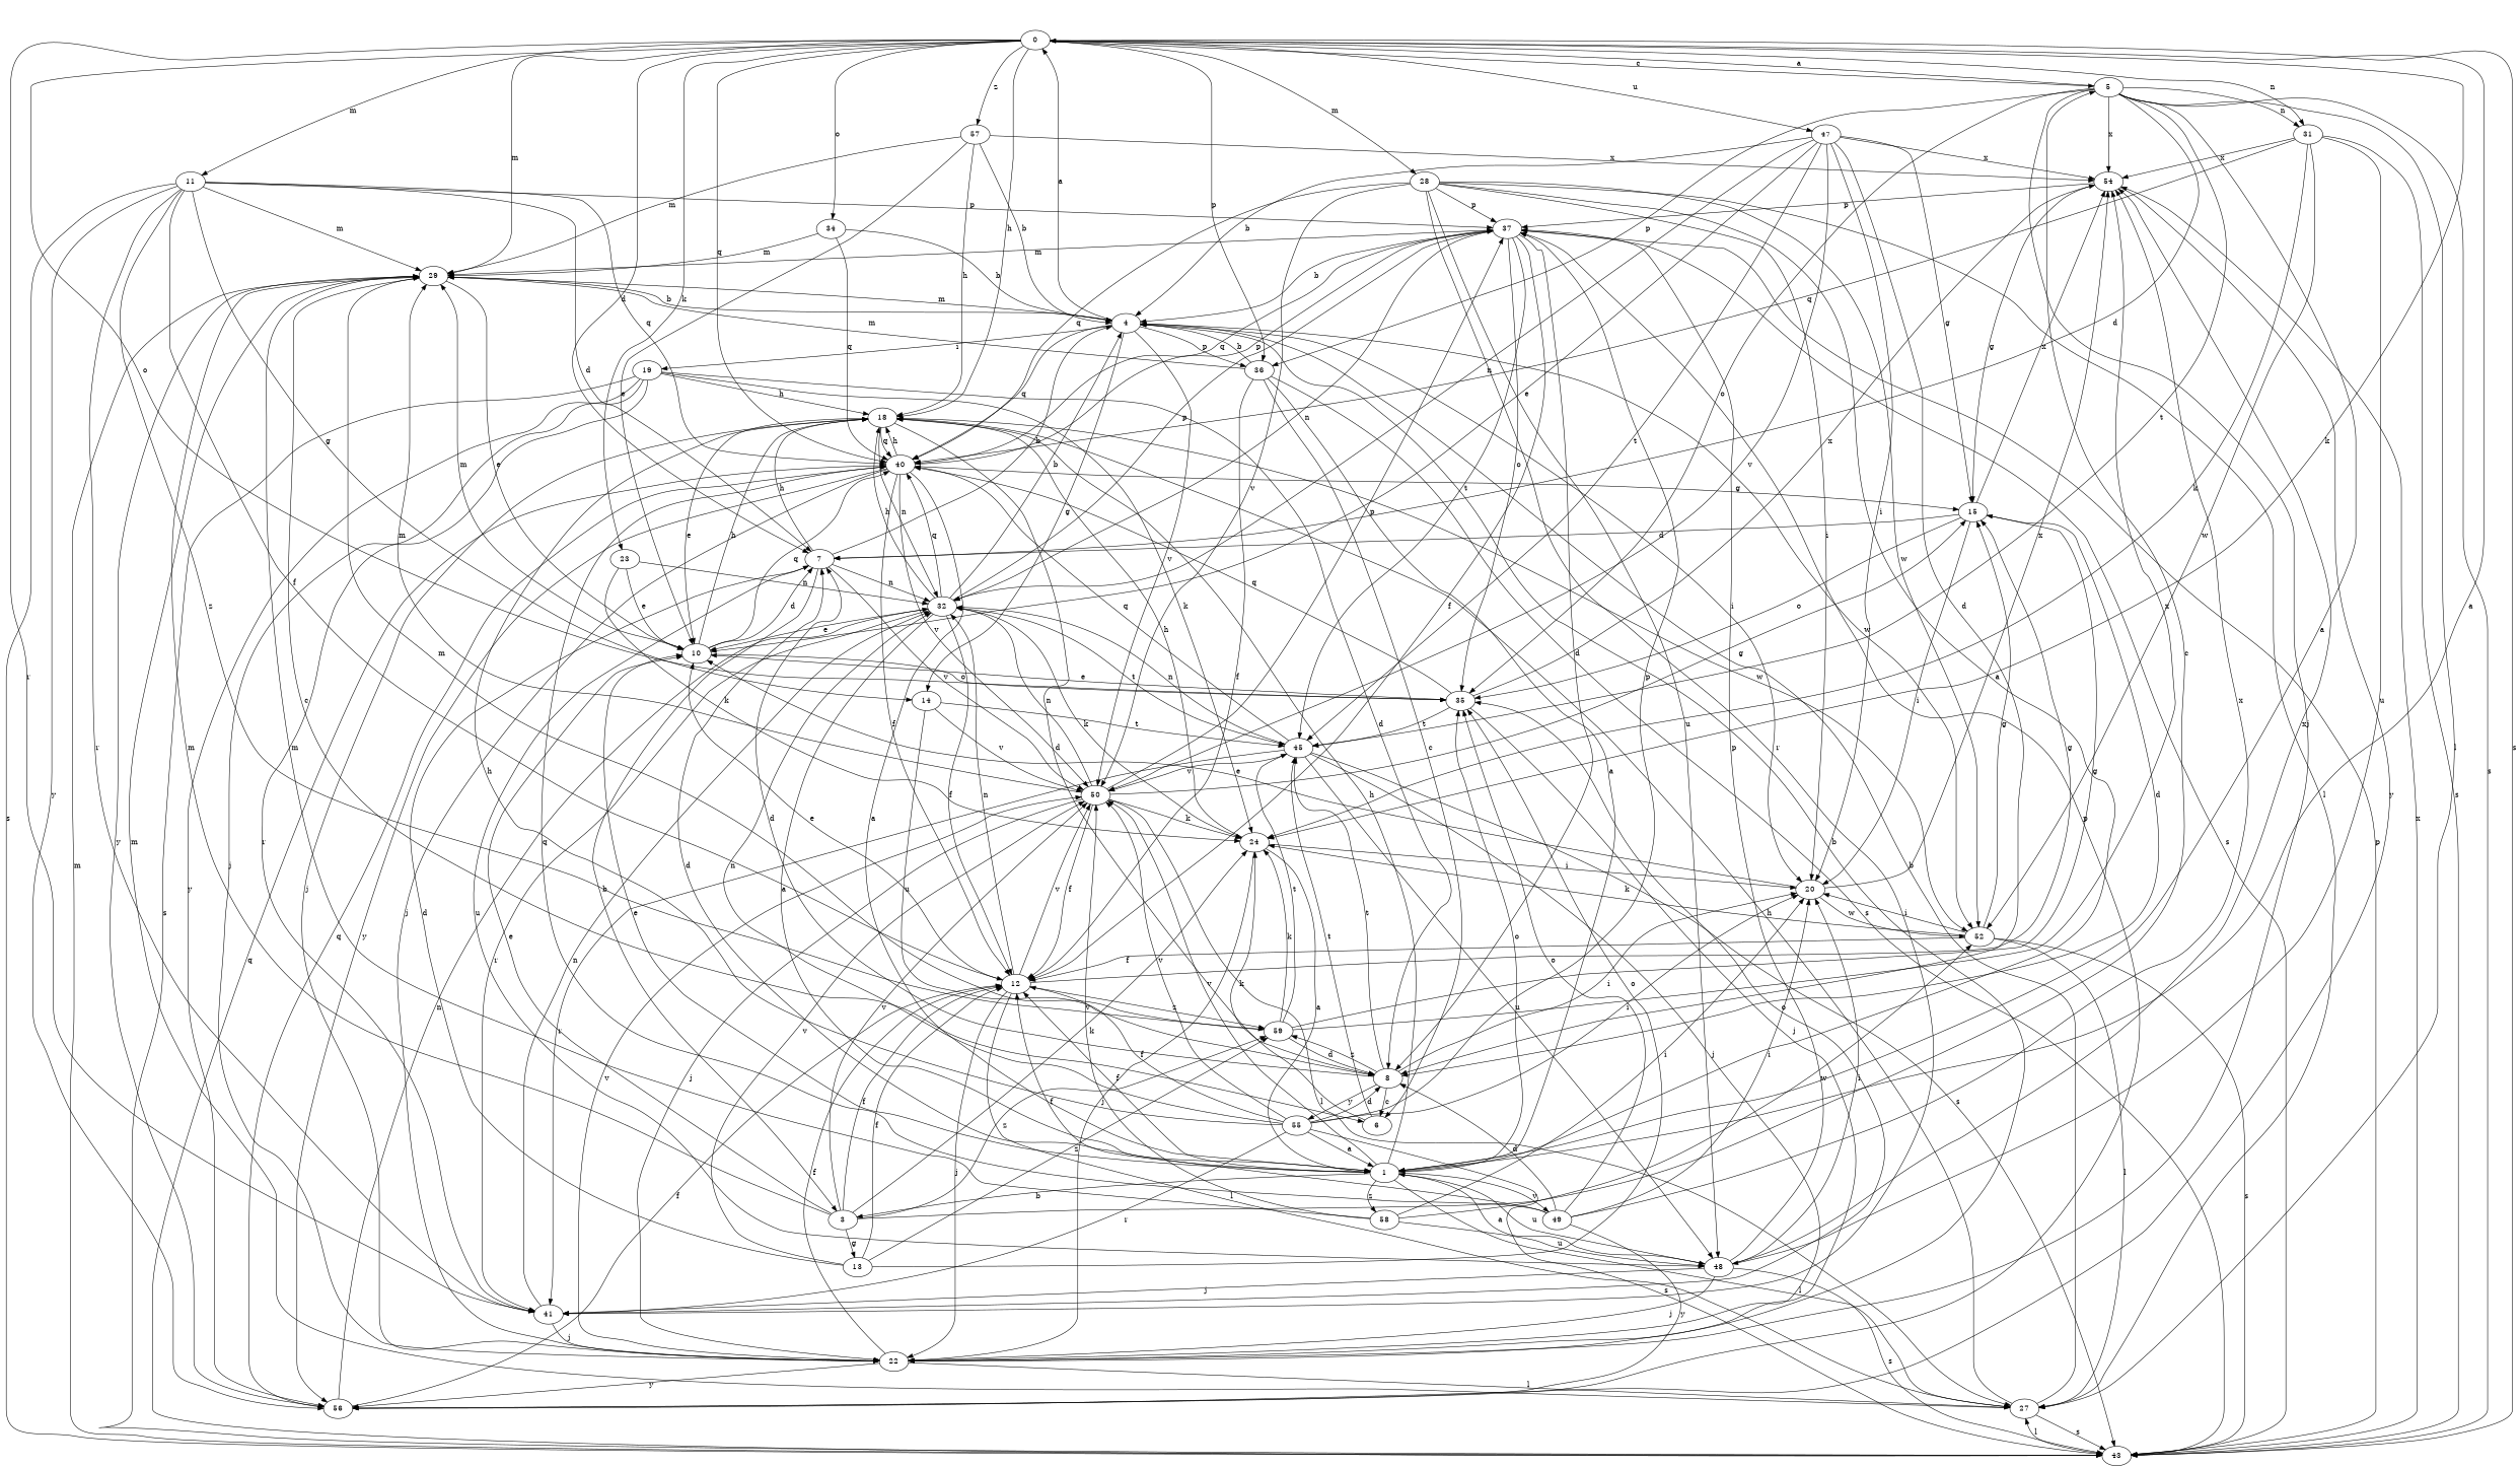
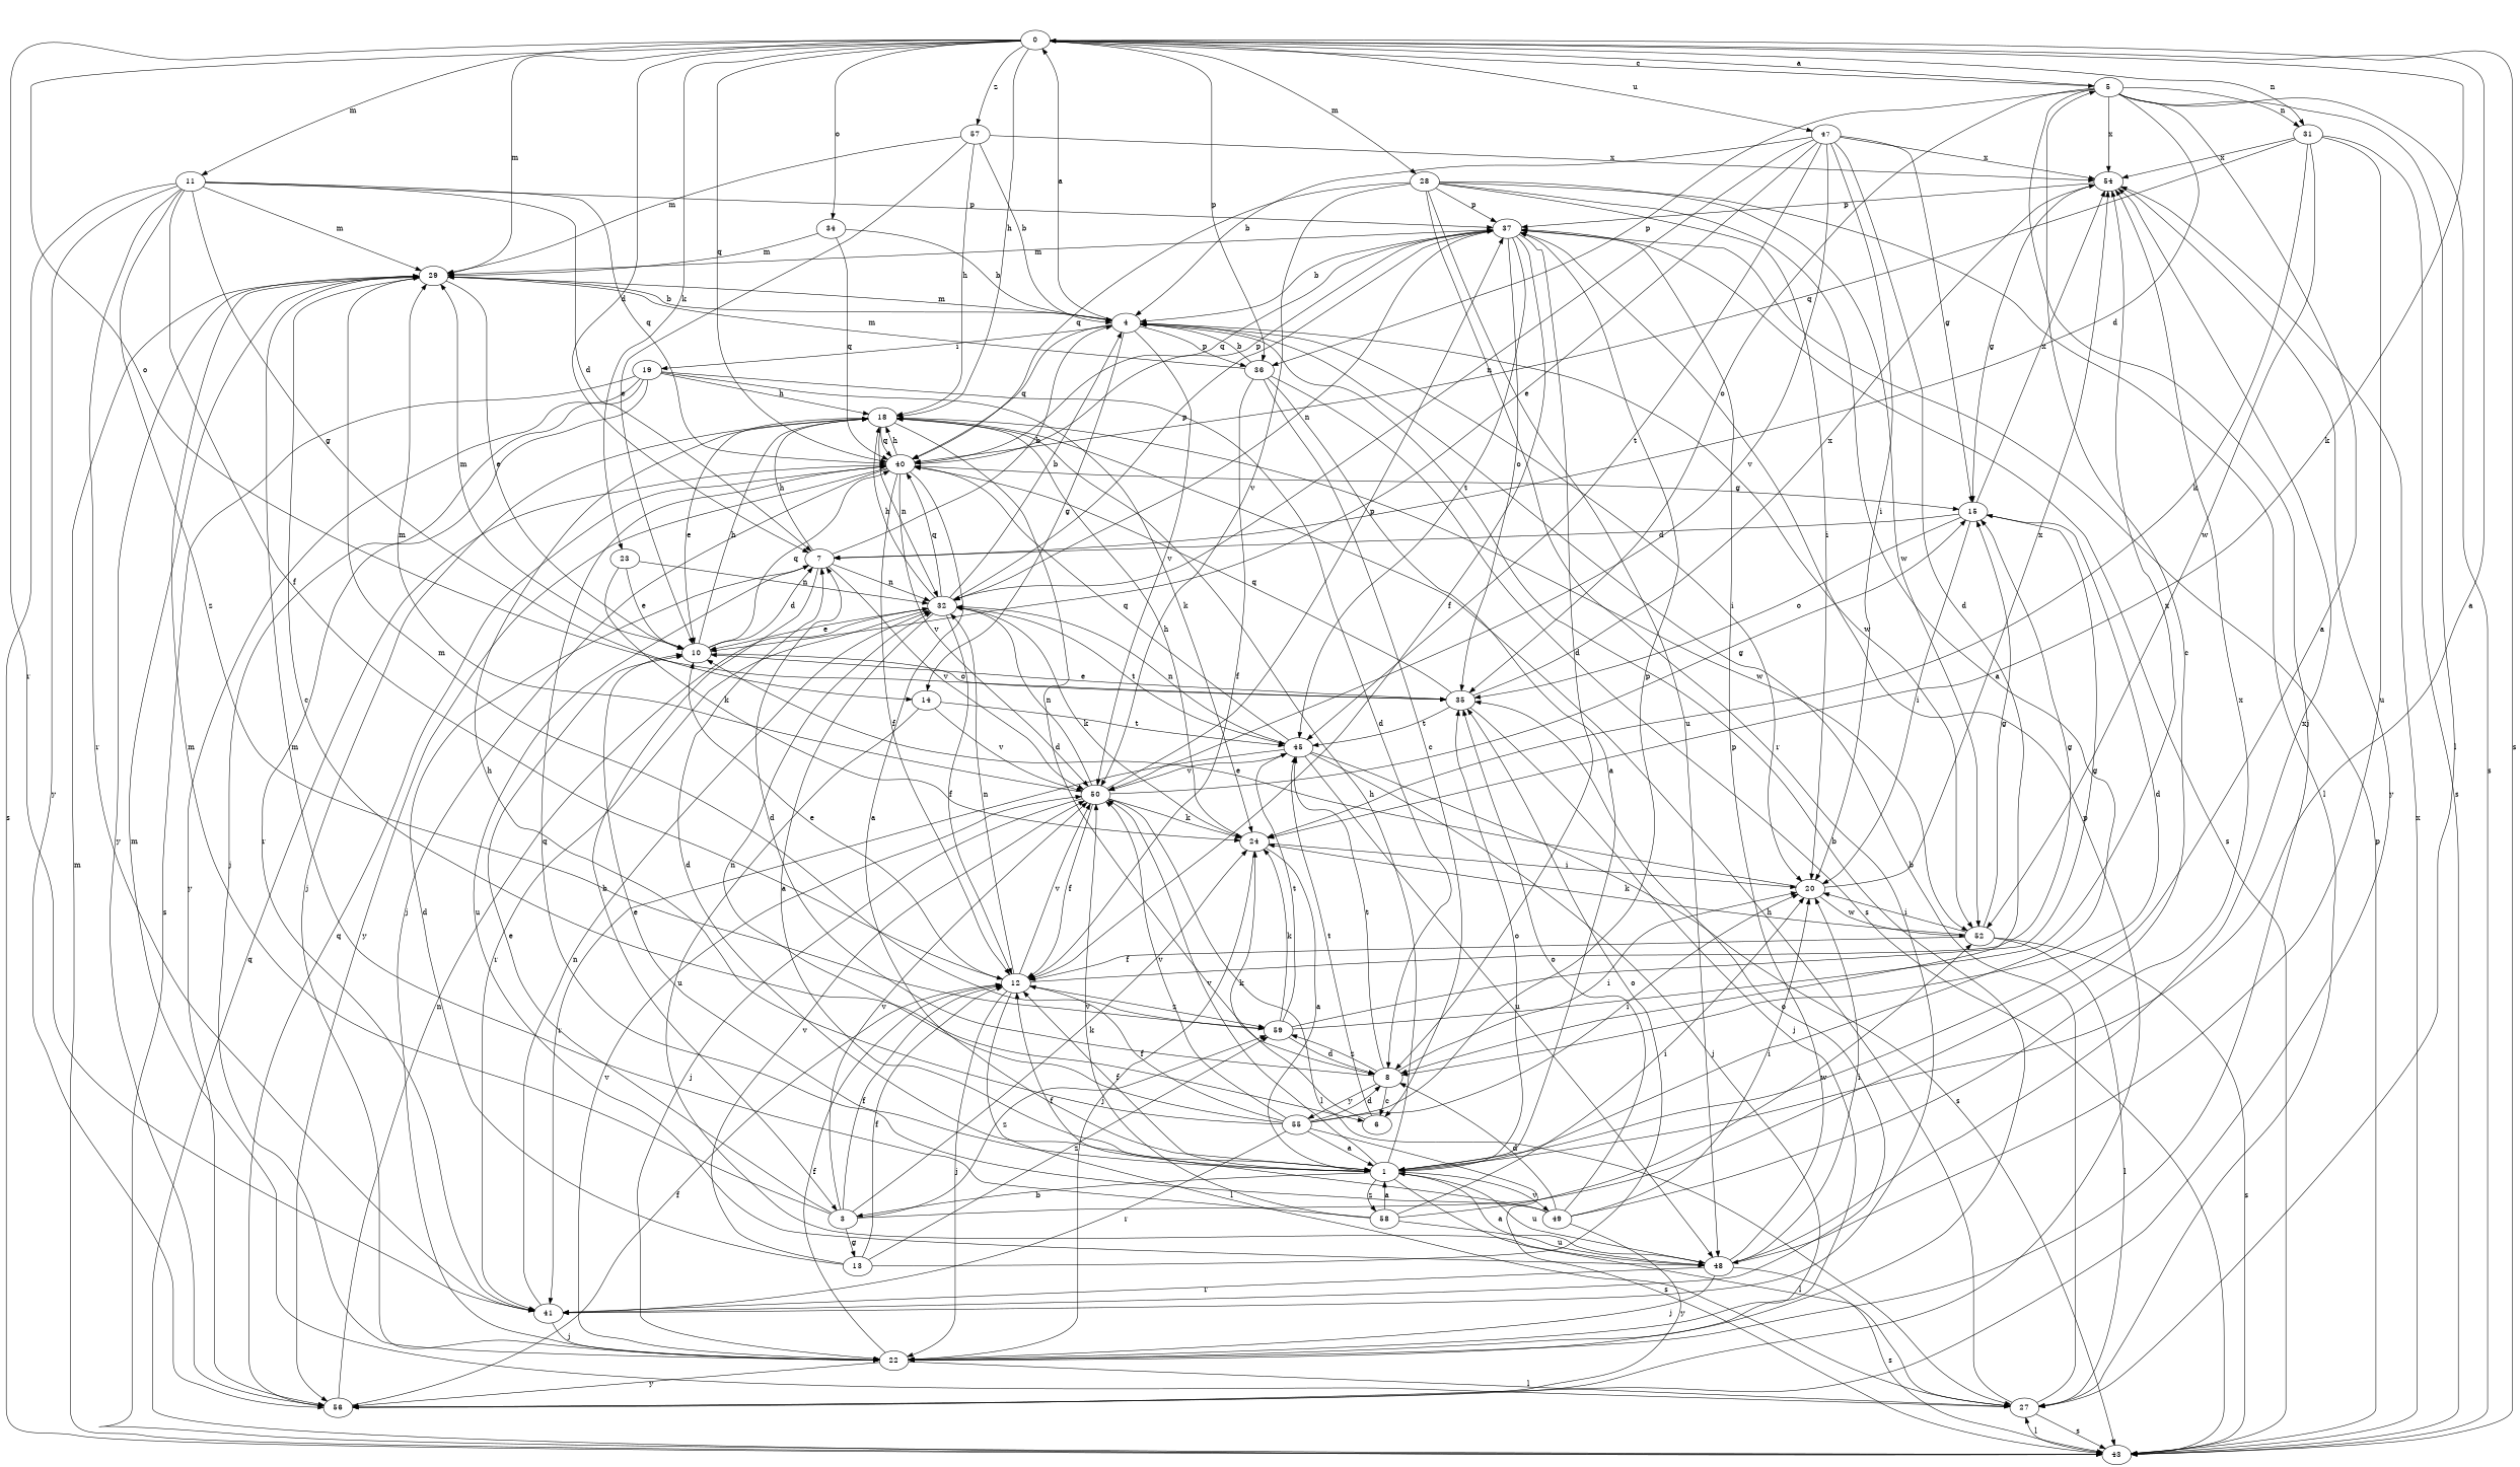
  strict digraph {
    0
    5
    7
    11
    18
    23
    24
    28
    29
    31
    34
    35
    36
    40
    41
    43
    47
    57
    1
    27
    22
    45
    54
    3
    48
    50
    4
    32
    12
    59
    14
    37
    56
    10
    52
    8
    20
    6
    15
    49
    58
    13
    19
    55
    0 -> 5 [label=c]
    0 -> 7 [label=d]
    0 -> 11 [label=m]
    0 -> 18 [label=h]
    0 -> 23 [label=k]
    0 -> 24 [label=k]
    0 -> 28 [label=m]
    0 -> 29 [label=m]
    0 -> 31 [label=n]
    0 -> 34 [label=o]
    0 -> 35 [label=o]
    0 -> 36 [label=p]
    0 -> 40 [label=q]
    0 -> 41 [label=r]
    0 -> 43 [label=s]
    0 -> 47 [label=u]
    0 -> 57 [label=z]
    5 -> 0 [label=a]
    5 -> 7 [label=d]
    5 -> 31 [label=n]
    5 -> 35 [label=o]
    5 -> 36 [label=p]
    5 -> 43 [label=s]
    5 -> 1 [label=a]
    5 -> 27 [label=l]
    5 -> 22 [label=j]
-   5 -> 45 [label=t]
    5 -> 54 [label=x]
    7 -> 18 [label=h]
    7 -> 3 [label=b]
    7 -> 48 [label=u]
    7 -> 50 [label=v]
    7 -> 4 [label=b]
    7 -> 32 [label=n]
    11 -> 7 [label=d]
    11 -> 29 [label=m]
    11 -> 40 [label=q]
    11 -> 41 [label=r]
    11 -> 43 [label=s]
    11 -> 12 [label=f]
    11 -> 59 [label=z]
    11 -> 14 [label=g]
    11 -> 37 [label=p]
    11 -> 56 [label=y]
    18 -> 40 [label=q]
    18 -> 22 [label=j]
    18 -> 32 [label=n]
    18 -> 10 [label=e]
    18 -> 52 [label=w]
    18 -> 8 [label=d]
    23 -> 24 [label=k]
    23 -> 32 [label=n]
    23 -> 10 [label=e]
    24 -> 18 [label=h]
    24 -> 1 [label=a]
    24 -> 22 [label=j]
    24 -> 20 [label=i]
    28 -> 40 [label=q]
    28 -> 41 [label=r]
    28 -> 1 [label=a]
    28 -> 27 [label=l]
    28 -> 48 [label=u]
    28 -> 50 [label=v]
    28 -> 37 [label=p]
    28 -> 52 [label=w]
    28 -> 20 [label=i]
    29 -> 4 [label=b]
    29 -> 56 [label=y]
    29 -> 10 [label=e]
    29 -> 6 [label=c]
    31 -> 24 [label=k]
    31 -> 40 [label=q]
    31 -> 43 [label=s]
    31 -> 54 [label=x]
    31 -> 48 [label=u]
    31 -> 52 [label=w]
    34 -> 29 [label=m]
    34 -> 40 [label=q]
    34 -> 4 [label=b]
    35 -> 40 [label=q]
    35 -> 22 [label=j]
    35 -> 45 [label=t]
    35 -> 54 [label=x]
    35 -> 10 [label=e]
    36 -> 29 [label=m]
    36 -> 43 [label=s]
    36 -> 1 [label=a]
    36 -> 4 [label=b]
    36 -> 12 [label=f]
    36 -> 6 [label=c]
    40 -> 18 [label=h]
    40 -> 1 [label=a]
    40 -> 22 [label=j]
    40 -> 50 [label=v]
    40 -> 12 [label=f]
    40 -> 37 [label=p]
    40 -> 56 [label=y]
    40 -> 15 [label=g]
    41 -> 35 [label=o]
    41 -> 22 [label=j]
    41 -> 32 [label=n]
    43 -> 29 [label=m]
    43 -> 40 [label=q]
    43 -> 27 [label=l]
    43 -> 54 [label=x]
    43 -> 37 [label=p]
    47 -> 45 [label=t]
    47 -> 54 [label=x]
    47 -> 50 [label=v]
    47 -> 4 [label=b]
    47 -> 32 [label=n]
    47 -> 10 [label=e]
    47 -> 8 [label=d]
    47 -> 20 [label=i]
    47 -> 15 [label=g]
    57 -> 18 [label=h]
    57 -> 29 [label=m]
    57 -> 54 [label=x]
    57 -> 4 [label=b]
    57 -> 10 [label=e]
    1 -> 0 [label=a]
    1 -> 7 [label=d]
    1 -> 18 [label=h]
    1 -> 35 [label=o]
    1 -> 27 [label=l]
    1 -> 3 [label=b]
    1 -> 48 [label=u]
    1 -> 50 [label=v]
    1 -> 12 [label=f]
    1 -> 10 [label=e]
    1 -> 49 [label=v]
    1 -> 58 [label=z]
    27 -> 18 [label=h]
    27 -> 29 [label=m]
    27 -> 43 [label=s]
    27 -> 4 [label=b]
    22 -> 27 [label=l]
    22 -> 50 [label=v]
    22 -> 4 [label=b]
    22 -> 12 [label=f]
    22 -> 56 [label=y]
    45 -> 40 [label=q]
    45 -> 41 [label=r]
    45 -> 43 [label=s]
    45 -> 22 [label=j]
    45 -> 48 [label=u]
    45 -> 50 [label=v]
    45 -> 32 [label=n]
    54 -> 37 [label=p]
    54 -> 56 [label=y]
    54 -> 15 [label=g]
    3 -> 5 [label=c]
    3 -> 24 [label=k]
    3 -> 29 [label=m]
    3 -> 50 [label=v]
    3 -> 12 [label=f]
    3 -> 59 [label=z]
    3 -> 10 [label=e]
    3 -> 13 [label=g]
-   48 -> 41 [label=j]
+   48 -> 41 [label=r]
    48 -> 43 [label=s]
    48 -> 1 [label=a]
    48 -> 22 [label=j]
    48 -> 54 [label=x]
    48 -> 37 [label=p]
    48 -> 20 [label=i]
    50 -> 24 [label=k]
    50 -> 29 [label=m]
    50 -> 27 [label=l]
    50 -> 22 [label=j]
    50 -> 32 [label=n]
    50 -> 12 [label=f]
    50 -> 37 [label=p]
    50 -> 15 [label=g]
    4 -> 0 [label=a]
    4 -> 29 [label=m]
    4 -> 36 [label=p]
    4 -> 40 [label=q]
    4 -> 50 [label=v]
    4 -> 14 [label=g]
    4 -> 52 [label=w]
    4 -> 20 [label=i]
    4 -> 19 [label=i]
    32 -> 18 [label=h]
    32 -> 24 [label=k]
    32 -> 40 [label=q]
    32 -> 41 [label=r]
    32 -> 1 [label=a]
    32 -> 45 [label=t]
    32 -> 4 [label=b]
    32 -> 12 [label=f]
    32 -> 37 [label=p]
    32 -> 10 [label=e]
    12 -> 27 [label=l]
    12 -> 22 [label=j]
    12 -> 50 [label=v]
    12 -> 32 [label=n]
    12 -> 59 [label=z]
    12 -> 10 [label=e]
    12 -> 15 [label=g]
    59 -> 24 [label=k]
    59 -> 29 [label=m]
    59 -> 45 [label=t]
    59 -> 54 [label=x]
    59 -> 8 [label=d]
    59 -> 15 [label=g]
    14 -> 45 [label=t]
-   14 -> 8 [label=u]
+   14 -> 48 [label=u]
    14 -> 50 [label=v]
    37 -> 29 [label=m]
    37 -> 35 [label=o]
    37 -> 40 [label=q]
    37 -> 43 [label=s]
    37 -> 45 [label=t]
    37 -> 4 [label=b]
    37 -> 32 [label=n]
    37 -> 12 [label=f]
    37 -> 8 [label=d]
    56 -> 40 [label=q]
    56 -> 32 [label=n]
    56 -> 12 [label=f]
    56 -> 37 [label=p]
    10 -> 7 [label=d]
    10 -> 18 [label=h]
    10 -> 29 [label=m]
    10 -> 35 [label=o]
    10 -> 40 [label=q]
    52 -> 24 [label=k]
    52 -> 43 [label=s]
    52 -> 27 [label=l]
    52 -> 12 [label=f]
    52 -> 20 [label=i]
    52 -> 15 [label=g]
    8 -> 7 [label=d]
    8 -> 45 [label=t]
    8 -> 59 [label=z]
    8 -> 20 [label=i]
    8 -> 6 [label=c]
    8 -> 55 [label=y]
    20 -> 54 [label=x]
    20 -> 10 [label=e]
    20 -> 52 [label=w]
    6 -> 24 [label=k]
    6 -> 45 [label=t]
    15 -> 7 [label=d]
    15 -> 35 [label=o]
    15 -> 54 [label=x]
    15 -> 8 [label=d]
    15 -> 20 [label=i]
    49 -> 35 [label=o]
    49 -> 40 [label=q]
    49 -> 54 [label=x]
    49 -> 12 [label=f]
    49 -> 56 [label=y]
    49 -> 8 [label=d]
    49 -> 20 [label=i]
    58 -> 29 [label=m]
+   58 -> 1 [label=a]
    58 -> 48 [label=u]
    58 -> 50 [label=v]
    58 -> 52 [label=w]
    58 -> 20 [label=i]
    13 -> 7 [label=d]
    13 -> 35 [label=o]
    13 -> 50 [label=v]
    13 -> 12 [label=f]
    13 -> 59 [label=z]
    19 -> 18 [label=h]
    19 -> 24 [label=k]
    19 -> 41 [label=r]
    19 -> 43 [label=s]
    19 -> 22 [label=j]
    19 -> 56 [label=y]
    19 -> 8 [label=d]
    55 -> 18 [label=h]
    55 -> 41 [label=r]
    55 -> 43 [label=s]
    55 -> 1 [label=a]
    55 -> 50 [label=v]
    55 -> 32 [label=n]
    55 -> 12 [label=f]
    55 -> 37 [label=p]
    55 -> 8 [label=d]
    55 -> 20 [label=i]
  }
